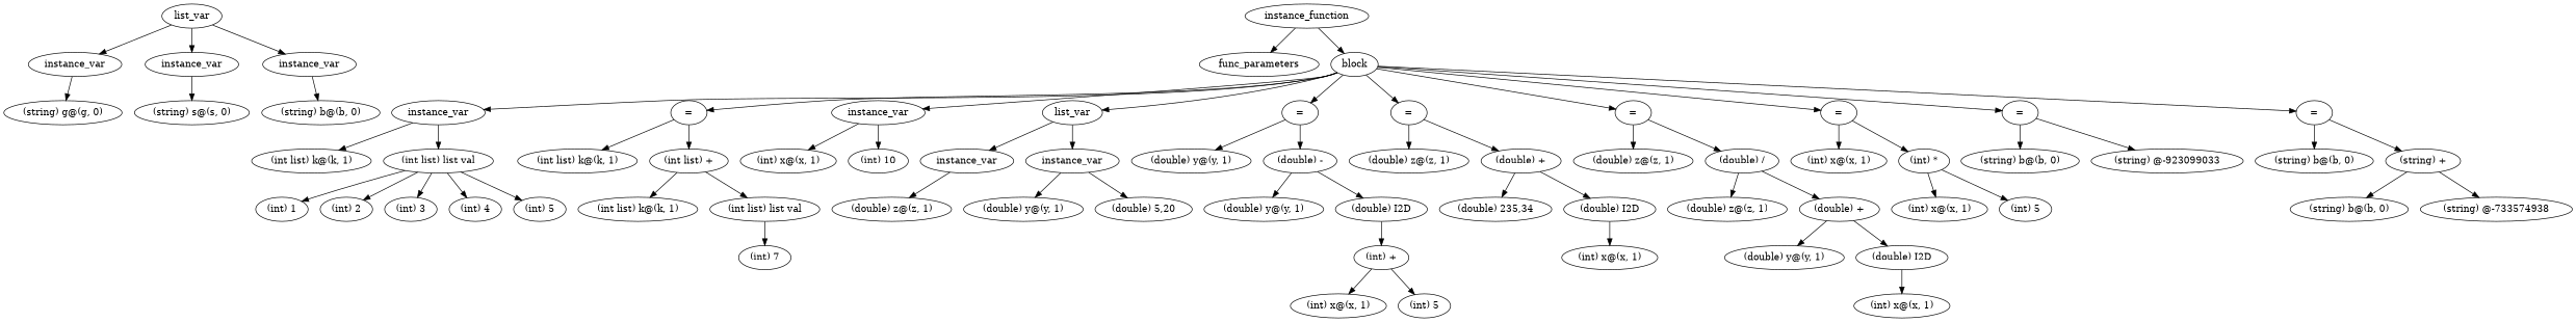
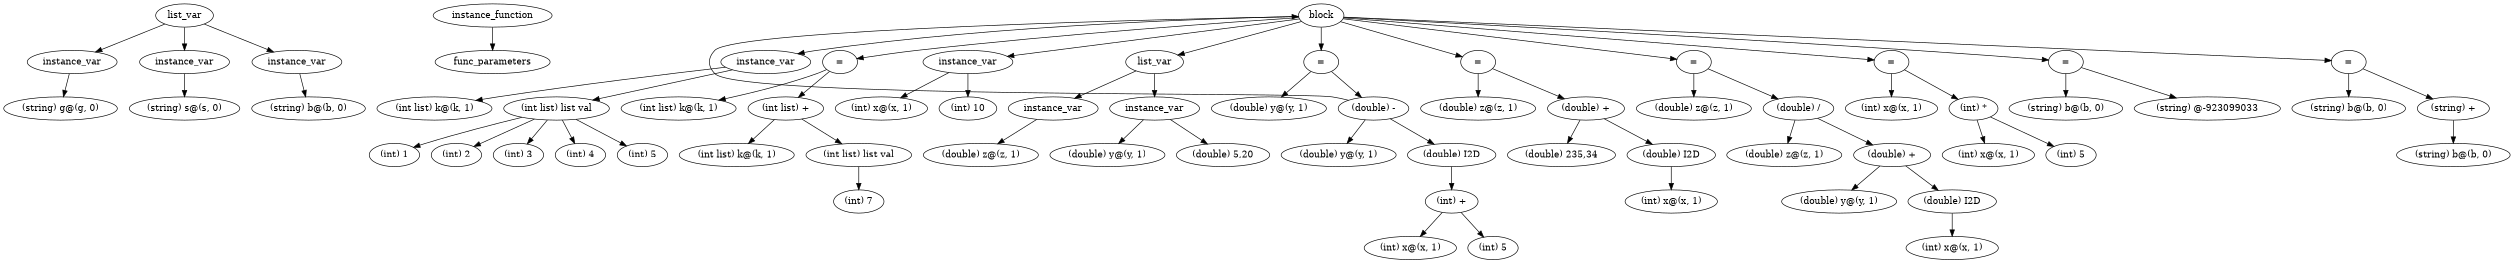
  digraph {
    ordering=out
    n1 [label=list_var]
    n2 [label=instance_var]
    n3 [label=instance_var]
    n4 [label=instance_var]
    n5 [label=instance_function]
    n6 [label=func_parameters]
    n7 [label=block]
    n8 [label="(string) g@(g, 0)"]
    n9 [label="(string) s@(s, 0)"]
    n10 [label="(string) b@(b, 0)"]
    n11 [label=instance_var]
    n12 [label="="]
    n13 [label=instance_var]
    n14 [label=list_var]
    n15 [label="="]
    n16 [label="="]
    n17 [label="="]
    n18 [label="="]
    n19 [label="="]
    n20 [label="="]
    n21 [label="(int list) k@(k, 1)"]
    n22 [label="(int list) list val"]
    n23 [label="(int list) k@(k, 1)"]
    n24 [label="(int list) +"]
    n25 [label="(int) x@(x, 1)"]
    n26 [label="(int) 10"]
    n27 [label=instance_var]
    n28 [label=instance_var]
    n29 [label="(double) y@(y, 1)"]
    n30 [label="(double) -"]
    n31 [label="(double) z@(z, 1)"]
    n32 [label="(double) +"]
    n33 [label="(double) z@(z, 1)"]
    n34 [label="(double) /"]
    n35 [label="(int) x@(x, 1)"]
    n36 [label="(int) *"]
    n37 [label="(string) b@(b, 0)"]
    n38 [label="(string) @-923099033"]
    n39 [label="(string) b@(b, 0)"]
    n40 [label="(string) +"]
    n41 [label="(int) 1"]
    n42 [label="(int) 2"]
    n43 [label="(int) 3"]
    n44 [label="(int) 4"]
    n45 [label="(int) 5"]
    n46 [label="(int list) k@(k, 1)"]
    n47 [label="(int list) list val"]
    n48 [label="(int) 7"]
    n49 [label="(double) z@(z, 1)"]
    n50 [label="(double) y@(y, 1)"]
    n51 [label="(double) 5,20"]
    n52 [label="(double) y@(y, 1)"]
    n53 [label="(double) I2D"]
    n54 [label="(int) +"]
    n55 [label="(int) x@(x, 1)"]
    n56 [label="(int) 5"]
    n57 [label="(double) 235,34"]
    n58 [label="(double) I2D"]
    n59 [label="(int) x@(x, 1)"]
    n60 [label="(double) z@(z, 1)"]
    n61 [label="(double) +"]
    n62 [label="(double) y@(y, 1)"]
    n63 [label="(double) I2D"]
    n64 [label="(int) x@(x, 1)"]
    n65 [label="(int) x@(x, 1)"]
    n66 [label="(int) 5"]
    n67 [label="(string) b@(b, 0)"]
-   n68 [label="(string) @-733574938"]
    n1 -> n2
    n1 -> n3
    n1 -> n4
    n2 -> n8
    n3 -> n9
    n4 -> n10
    n5 -> n6
-   n5 -> n7
+   n30 -> n7
    n7 -> n11
    n7 -> n12
    n7 -> n13
    n7 -> n14
    n7 -> n15
    n7 -> n16
    n7 -> n17
    n7 -> n18
    n7 -> n19
    n7 -> n20
    n11 -> n21
    n11 -> n22
    n12 -> n23
    n12 -> n24
    n13 -> n25
    n13 -> n26
    n14 -> n27
    n14 -> n28
    n15 -> n29
    n15 -> n30
    n16 -> n31
    n16 -> n32
    n17 -> n33
    n17 -> n34
    n18 -> n35
    n18 -> n36
    n19 -> n37
    n19 -> n38
    n20 -> n39
    n20 -> n40
    n22 -> n41
    n22 -> n42
    n22 -> n43
    n22 -> n44
    n22 -> n45
    n24 -> n46
    n24 -> n47
    n27 -> n49
    n28 -> n50
    n28 -> n51
    n30 -> n52
    n30 -> n53
    n32 -> n57
    n32 -> n58
    n34 -> n60
    n34 -> n61
    n36 -> n65
    n36 -> n66
    n40 -> n67
-   n40 -> n68
    n47 -> n48
    n53 -> n54
    n54 -> n55
    n54 -> n56
    n58 -> n59
    n61 -> n62
    n61 -> n63
    n63 -> n64
  }
